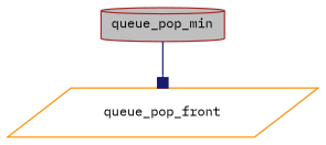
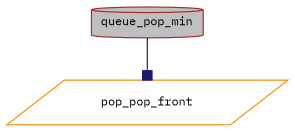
  digraph {
    rankdir=TB
    fontname="IBM Plex Mono"
    node [fontname="IBM Plex Mono" fontsize=10 style=filled]
    n1 [color=brown fillcolor=grey75 fontcolor=black height=0.2 label=queue_pop_min shape=cylinder width=0.4]
-   n2 [color=darkorange fillcolor=white height=0.2 label=queue_pop_front shape=parallelogram width=0.4]
+   n2 [color=darkorange fillcolor=white height=0.2 label=pop_pop_front shape=parallelogram width=0.4]
    n1 -> n2 [color=midnightblue fontname="IBM Plex Mono" fontsize=10 labelfontname=Helvetica labelfontsize=10 style=solid arrowhead=box]
  }
